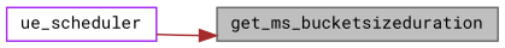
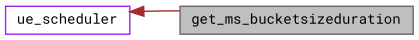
  digraph {
    rankdir=RL
    fontname="Roboto Mono"
    node [fontname="Roboto Mono" fontsize=10 shape=record style=filled]
    n1 [color=gray40 fillcolor=grey75 fontcolor=black height=0.2 label=get_ms_bucketsizeduration width=0.4]
    n2 [color=purple fillcolor=white height=0.2 label=ue_scheduler width=0.4]
-   n1 -> n2 [color=brown dir=back fontname="Roboto Mono" fontsize=10 labelfontname=Helvetica labelfontsize=10 style=solid]
+   n2 -> n1 [color=brown dir=back fontname="Roboto Mono" fontsize=10 labelfontname=Helvetica labelfontsize=10 style=solid]
  }
